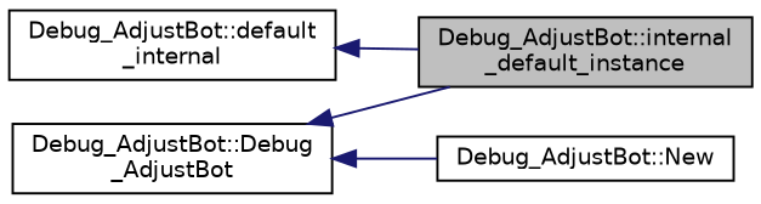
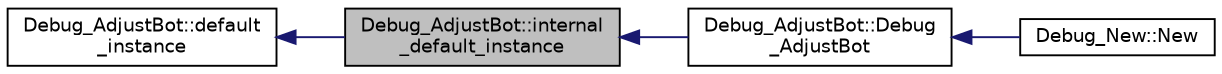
  digraph {
    rankdir=LR
    node [color=black fillcolor=white fontname=Helvetica fontsize=10 shape=record style=filled]
    edge [color=midnightblue dir=back fontname=Helvetica fontsize=10 labelfontname=Helvetica labelfontsize=10 style=solid]
    n1 [fillcolor=grey75 fontcolor=black height=0.2 label="Debug_AdjustBot::internal\l_default_instance" width=0.4]
    n2 [height=0.2 label="Debug_AdjustBot::Debug\l_AdjustBot" width=0.4]
-   n3 [height=0.2 label="Debug_AdjustBot::New" width=0.4]
-   n4 [height=0.2 label="Debug_AdjustBot::default\l_internal" width=0.4]
-   n2 -> n1
+   n3 [height=0.2 label="Debug_New::New" width=0.4]
+   n4 [height=0.2 label="Debug_AdjustBot::default\l_instance" width=0.4]
+   n1 -> n2
    n2 -> n3
    n4 -> n1
  }
